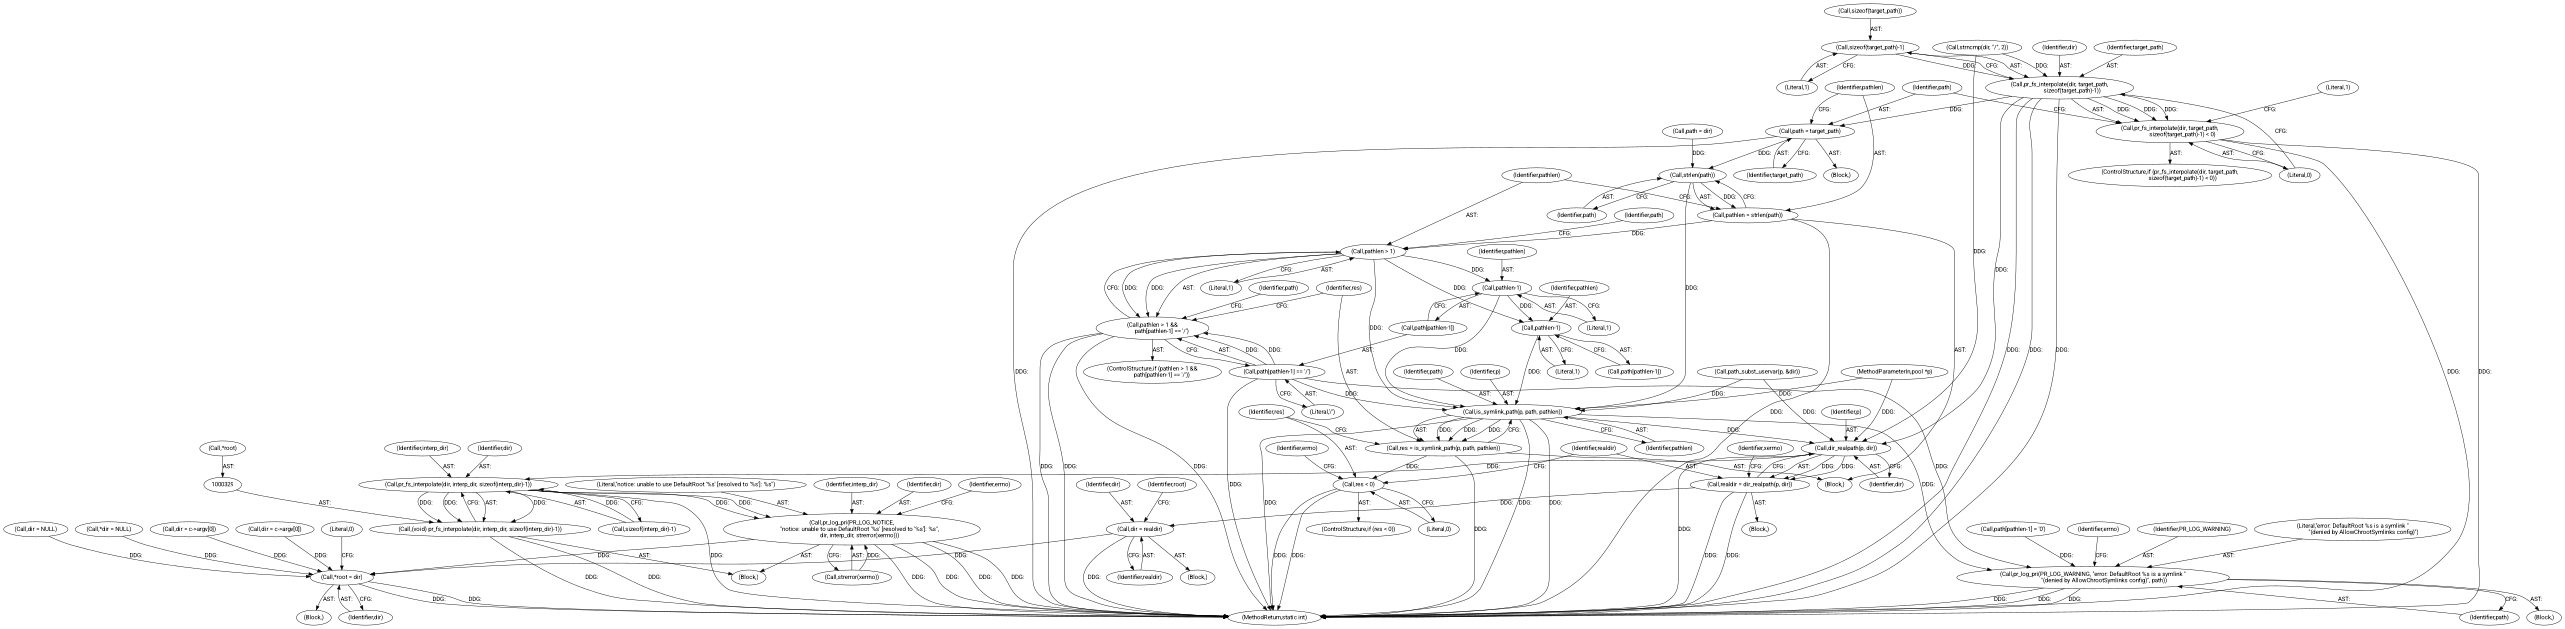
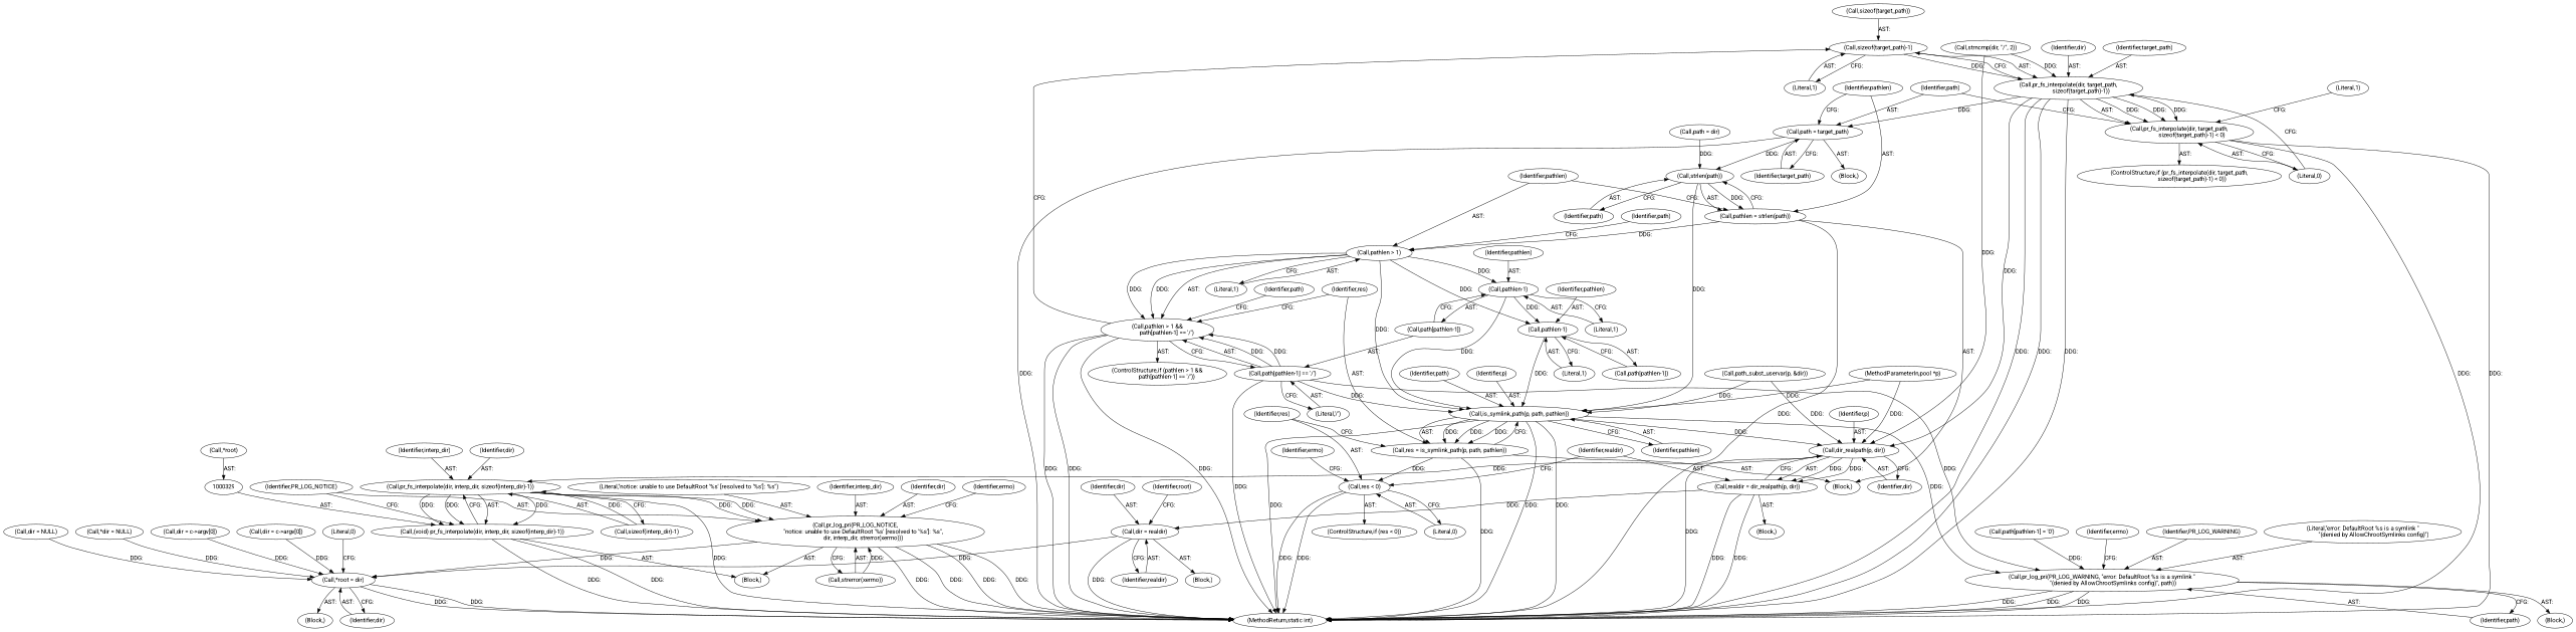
  digraph {
    fontname=Roboto
    node [fontname=Roboto]
    edge [fontname=Roboto]
    n1 [label="(Call,sizeof(target_path)-1)"]
    n2 [label="(Call,pr_fs_interpolate(dir, target_path,\n                sizeof(target_path)-1))"]
    n3 [label="(Literal,1)"]
    n4 [label="(Call,pr_fs_interpolate(dir, target_path,\n                sizeof(target_path)-1) < 0)"]
    n5 [label="(Call,path = target_path)"]
    n6 [label="(Call,dir_realpath(p, dir))"]
    n7 [label="(MethodReturn,static int)"]
    n8 [label="(ControlStructure,if (pr_fs_interpolate(dir, target_path,\n                sizeof(target_path)-1) < 0))"]
    n9 [label="(Literal,0)"]
    n10 [label="(Call,strlen(path))"]
    n11 [label="(Block,)"]
    n12 [label="(Identifier,target_path)"]
    n13 [label="(Call,realdir = dir_realpath(p, dir))"]
    n14 [label="(Call,pr_fs_interpolate(dir, interp_dir, sizeof(interp_dir)-1))"]
    n15 [label="(Identifier,dir)"]
    n16 [label="(Call,pathlen = strlen(path))"]
    n17 [label="(Call,is_symlink_path(p, path, pathlen))"]
    n18 [label="(Identifier,path)"]
    n19 [label="(Call,pathlen > 1)"]
    n20 [label="(Block,)"]
    n21 [label="(Call,res = is_symlink_path(p, path, pathlen))"]
    n22 [label="(Call,pr_log_pri(PR_LOG_WARNING, \"error: DefaultRoot %s is a symlink \"\n              \"(denied by AllowChrootSymlinks config)\", path))"]
    n23 [label="(Identifier,pathlen)"]
    n24 [label="(Call,path[pathlen-1] == '/')"]
    n25 [label="(Call,pathlen > 1 &&\n            path[pathlen-1] == '/')"]
    n26 [label="(Literal,'/')"]
    n27 [label="(Call,pathlen-1)"]
    n28 [label="(Call,pathlen-1)"]
    n29 [label="(Literal,1)"]
    n30 [label="(ControlStructure,if (pathlen > 1 &&\n            path[pathlen-1] == '/'))"]
    n31 [label="(Call,path[pathlen-1])"]
    n32 [label="(Literal,1)"]
    n33 [label="(Call,path[pathlen-1])"]
    n34 [label="(Literal,1)"]
    n35 [label="(Call,res < 0)"]
    n36 [label="(Block,)"]
    n37 [label="(Identifier,path)"]
    n38 [label="(Literal,0)"]
    n39 [label="(ControlStructure,if (res < 0))"]
    n40 [label="(Call,dir = realdir)"]
    n41 [label="(Block,)"]
    n42 [label="(Call,(void) pr_fs_interpolate(dir, interp_dir, sizeof(interp_dir)-1))"]
    n43 [label="(Call,pr_log_pri(PR_LOG_NOTICE,\n          \"notice: unable to use DefaultRoot '%s' [resolved to '%s']: %s\",\n          dir, interp_dir, strerror(xerrno)))"]
    n44 [label="(Call,sizeof(interp_dir)-1)"]
    n45 [label="(Call,*root = dir)"]
    n46 [label="(Block,)"]
    n47 [label="(Identifier,realdir)"]
    n48 [label="(Block,)"]
    n49 [label="(Identifier,dir)"]
    n50 [label="(Block,)"]
    n51 [label="(Call,strerror(xerrno))"]
    n52 [label="(Identifier,interp_dir)"]
    n53 [label="(Identifier,dir)"]
    n54 [label="(Identifier,res)"]
    n55 [label="(Identifier,path)"]
    n56 [label="(Identifier,pathlen)"]
    n57 [label="(Identifier,path)"]
    n58 [label="(Call,sizeof(target_path))"]
    n59 [label="(Identifier,realdir)"]
    n60 [label="(Call,*root)"]
    1000329
    n62 [label="(Call,path = dir)"]
    n63 [label="(Call,path[pathlen-1] = '\0')"]
    n64 [label="(Identifier,dir)"]
+   n65 [label="(Identifier,PR_LOG_NOTICE)"]
    n66 [label="(Identifier,errno)"]
    n67 [label="(Identifier,path)"]
    n68 [label="(Identifier,res)"]
    n69 [label="(Identifier,p)"]
    n70 [label="(Identifier,PR_LOG_WARNING)"]
    n71 [label="(Call,strncmp(dir, \"/\", 2))"]
    n72 [label="(Identifier,target_path)"]
    n73 [label="(Identifier,dir)"]
    n74 [label="(Literal,1)"]
    n75 [label="(Identifier,dir)"]
    n76 [label="(Identifier,errno)"]
    n77 [label="(Call,path_subst_uservar(p, &dir))"]
    n78 [label="(Identifier,root)"]
-   n79 [label="(Identifier,xerrno)"]
    n80 [label="(Identifier,pathlen)"]
    n81 [label="(Call,*dir = NULL)"]
    n82 [label="(Identifier,path)"]
    n83 [label="(Call,dir = c->argv[0])"]
    n84 [label="(Identifier,interp_dir)"]
    n85 [label="(Identifier,pathlen)"]
    n86 [label="(Call,dir = c->argv[0])"]
    n87 [label="(Identifier,pathlen)"]
    n88 [label="(Identifier,p)"]
    n89 [label="(Literal,0)"]
    n90 [label="(Call,dir = NULL)"]
    n91 [label="(MethodParameterIn,pool *p)"]
    n92 [label="(Identifier,errno)"]
    n93 [label="(Literal,\"error: DefaultRoot %s is a symlink \"\n              \"(denied by AllowChrootSymlinks config)\")"]
    n94 [label="(Literal,\"notice: unable to use DefaultRoot '%s' [resolved to '%s']: %s\")"]
    n1 -> n2 [label="AST: "]
    n1 -> n2 [label="DDG: "]
    n1 -> n3 [label="CFG: "]
    n2 -> n1 [label="CFG: "]
    n2 -> n4 [label="AST: "]
    n2 -> n4 [label="DDG: "]
    n2 -> n4 [label="DDG: "]
    n2 -> n4 [label="DDG: "]
    n2 -> n5 [label="DDG: "]
    n2 -> n6 [label="DDG: "]
    n2 -> n7 [label="DDG: "]
    n2 -> n7 [label="DDG: "]
    n2 -> n7 [label="DDG: "]
    n3 -> n1 [label="AST: "]
    n4 -> n7 [label="DDG: "]
    n4 -> n7 [label="DDG: "]
    n4 -> n8 [label="AST: "]
    n4 -> n9 [label="CFG: "]
    n5 -> n7 [label="DDG: "]
    n5 -> n10 [label="DDG: "]
    n5 -> n11 [label="AST: "]
    n5 -> n12 [label="CFG: "]
    n6 -> n7 [label="DDG: "]
    n6 -> n13 [label="AST: "]
    n6 -> n13 [label="DDG: "]
    n6 -> n13 [label="DDG: "]
    n6 -> n14 [label="DDG: "]
    n6 -> n15 [label="CFG: "]
    n9 -> n2 [label="CFG: "]
    n9 -> n4 [label="AST: "]
    n10 -> n16 [label="AST: "]
    n10 -> n16 [label="DDG: "]
    n10 -> n17 [label="DDG: "]
    n10 -> n18 [label="CFG: "]
    n12 -> n5 [label="AST: "]
    n13 -> n6 [label="CFG: "]
    n13 -> n7 [label="DDG: "]
    n13 -> n7 [label="DDG: "]
    n13 -> n40 [label="DDG: "]
    n13 -> n41 [label="AST: "]
    n14 -> n7 [label="DDG: "]
    n14 -> n42 [label="AST: "]
    n14 -> n42 [label="DDG: "]
    n14 -> n42 [label="DDG: "]
    n14 -> n42 [label="DDG: "]
    n14 -> n43 [label="DDG: "]
    n14 -> n43 [label="DDG: "]
    n14 -> n44 [label="CFG: "]
    n15 -> n6 [label="AST: "]
    n16 -> n7 [label="DDG: "]
    n16 -> n10 [label="CFG: "]
    n16 -> n19 [label="DDG: "]
    n16 -> n20 [label="AST: "]
    n17 -> n6 [label="DDG: "]
    n17 -> n7 [label="DDG: "]
    n17 -> n7 [label="DDG: "]
    n17 -> n7 [label="DDG: "]
    n17 -> n21 [label="AST: "]
    n17 -> n21 [label="DDG: "]
    n17 -> n21 [label="DDG: "]
    n17 -> n21 [label="DDG: "]
    n17 -> n22 [label="DDG: "]
    n17 -> n23 [label="CFG: "]
    n18 -> n10 [label="AST: "]
    n19 -> n17 [label="DDG: "]
    n19 -> n25 [label="AST: "]
    n19 -> n25 [label="DDG: "]
    n19 -> n25 [label="DDG: "]
    n19 -> n27 [label="DDG: "]
    n19 -> n28 [label="DDG: "]
    n19 -> n29 [label="CFG: "]
    n21 -> n7 [label="DDG: "]
    n21 -> n17 [label="CFG: "]
    n21 -> n20 [label="AST: "]
    n21 -> n35 [label="DDG: "]
    n22 -> n7 [label="DDG: "]
    n22 -> n7 [label="DDG: "]
    n22 -> n7 [label="DDG: "]
    n22 -> n36 [label="AST: "]
    n22 -> n37 [label="CFG: "]
    n23 -> n17 [label="AST: "]
    n24 -> n7 [label="DDG: "]
    n24 -> n17 [label="DDG: "]
    n24 -> n22 [label="DDG: "]
    n24 -> n25 [label="AST: "]
    n24 -> n25 [label="DDG: "]
    n24 -> n25 [label="DDG: "]
    n24 -> n26 [label="CFG: "]
    n25 -> n7 [label="DDG: "]
    n25 -> n7 [label="DDG: "]
    n25 -> n7 [label="DDG: "]
-   n25 -> n19 [label="CFG: "]
+   n25 -> n1 [label="CFG: "]
    n25 -> n24 [label="CFG: "]
    n25 -> n30 [label="AST: "]
    n26 -> n24 [label="AST: "]
    n27 -> n17 [label="DDG: "]
    n27 -> n28 [label="DDG: "]
    n27 -> n31 [label="AST: "]
    n27 -> n32 [label="CFG: "]
    n28 -> n17 [label="DDG: "]
    n28 -> n33 [label="AST: "]
    n28 -> n34 [label="CFG: "]
    n29 -> n19 [label="AST: "]
    n31 -> n24 [label="AST: "]
    n31 -> n27 [label="CFG: "]
    n32 -> n27 [label="AST: "]
    n33 -> n28 [label="CFG: "]
    n34 -> n28 [label="AST: "]
    n35 -> n7 [label="DDG: "]
    n35 -> n7 [label="DDG: "]
    n35 -> n38 [label="CFG: "]
    n35 -> n39 [label="AST: "]
    n37 -> n22 [label="AST: "]
    n38 -> n35 [label="AST: "]
    n40 -> n7 [label="DDG: "]
    n40 -> n45 [label="DDG: "]
    n40 -> n46 [label="AST: "]
    n40 -> n47 [label="CFG: "]
    n42 -> n7 [label="DDG: "]
    n42 -> n7 [label="DDG: "]
    n42 -> n14 [label="CFG: "]
    n42 -> n50 [label="AST: "]
    n43 -> n7 [label="DDG: "]
    n43 -> n7 [label="DDG: "]
    n43 -> n7 [label="DDG: "]
    n43 -> n7 [label="DDG: "]
    n43 -> n45 [label="DDG: "]
    n43 -> n50 [label="AST: "]
    n43 -> n51 [label="CFG: "]
    n44 -> n14 [label="AST: "]
    n44 -> n14 [label="DDG: "]
    n45 -> n7 [label="DDG: "]
    n45 -> n7 [label="DDG: "]
    n45 -> n48 [label="AST: "]
    n45 -> n49 [label="CFG: "]
    n47 -> n40 [label="AST: "]
    n49 -> n45 [label="AST: "]
    n51 -> n43 [label="AST: "]
    n51 -> n43 [label="DDG: "]
    n52 -> n43 [label="AST: "]
    n53 -> n14 [label="AST: "]
    n54 -> n21 [label="AST: "]
    n54 -> n25 [label="CFG: "]
    n55 -> n19 [label="CFG: "]
    n56 -> n28 [label="AST: "]
    n57 -> n4 [label="CFG: "]
    n57 -> n5 [label="AST: "]
    n58 -> n1 [label="AST: "]
    n59 -> n13 [label="AST: "]
    n59 -> n35 [label="CFG: "]
    n60 -> 1000329 [label="AST: "]
    1000329 -> n42 [label="AST: "]
    n62 -> n10 [label="DDG: "]
    n63 -> n22 [label="DDG: "]
    n64 -> n40 [label="AST: "]
+   n65 -> n42 [label="CFG: "]
+   n65 -> n43 [label="AST: "]
    n66 -> n22 [label="CFG: "]
    n67 -> n25 [label="CFG: "]
    n68 -> n21 [label="CFG: "]
    n68 -> n35 [label="AST: "]
    n69 -> n6 [label="AST: "]
    n70 -> n22 [label="AST: "]
    n71 -> n2 [label="DDG: "]
    n71 -> n6 [label="DDG: "]
    n72 -> n2 [label="AST: "]
    n73 -> n2 [label="AST: "]
    n74 -> n4 [label="CFG: "]
    n75 -> n43 [label="AST: "]
    n76 -> n43 [label="CFG: "]
    n77 -> n6 [label="DDG: "]
    n77 -> n17 [label="DDG: "]
    n78 -> n40 [label="CFG: "]
-   n79 -> n13 [label="CFG: "]
    n80 -> n27 [label="AST: "]
    n81 -> n45 [label="DDG: "]
    n82 -> n17 [label="AST: "]
    n83 -> n45 [label="DDG: "]
    n84 -> n14 [label="AST: "]
    n85 -> n16 [label="CFG: "]
    n85 -> n19 [label="AST: "]
    n86 -> n45 [label="DDG: "]
    n87 -> n5 [label="CFG: "]
    n87 -> n16 [label="AST: "]
    n88 -> n17 [label="AST: "]
    n89 -> n45 [label="CFG: "]
    n90 -> n45 [label="DDG: "]
    n91 -> n6 [label="DDG: "]
    n91 -> n17 [label="DDG: "]
    n92 -> n35 [label="CFG: "]
    n93 -> n22 [label="AST: "]
    n94 -> n43 [label="AST: "]
  }
